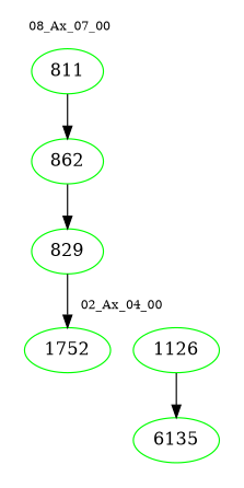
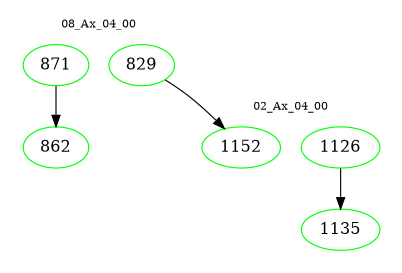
  digraph {
    node [color=green]
    edge [color=black]
    n1 [label=1126]
-   n2 [label=1752]
-   n3 [label=6135]
+   n2 [label=1152]
+   n3 [label=1135]
    n4 [label=862]
    n5 [label=829]
-   n6 [label=811]
+   n6 [label=871]
    subgraph cluster_1 {
      color=white
      fontsize=10
      label="02_Ax_04_00"
      n1
      n2
      n3
    }
    subgraph cluster_2 {
      color=white
      fontsize=10
-     label="08_Ax_07_00"
+     label="08_Ax_04_00"
      n4
      n5
      n6
    }
    n1 -> n3
-   n4 -> n5
    n5 -> n2
    n6 -> n4
  }
